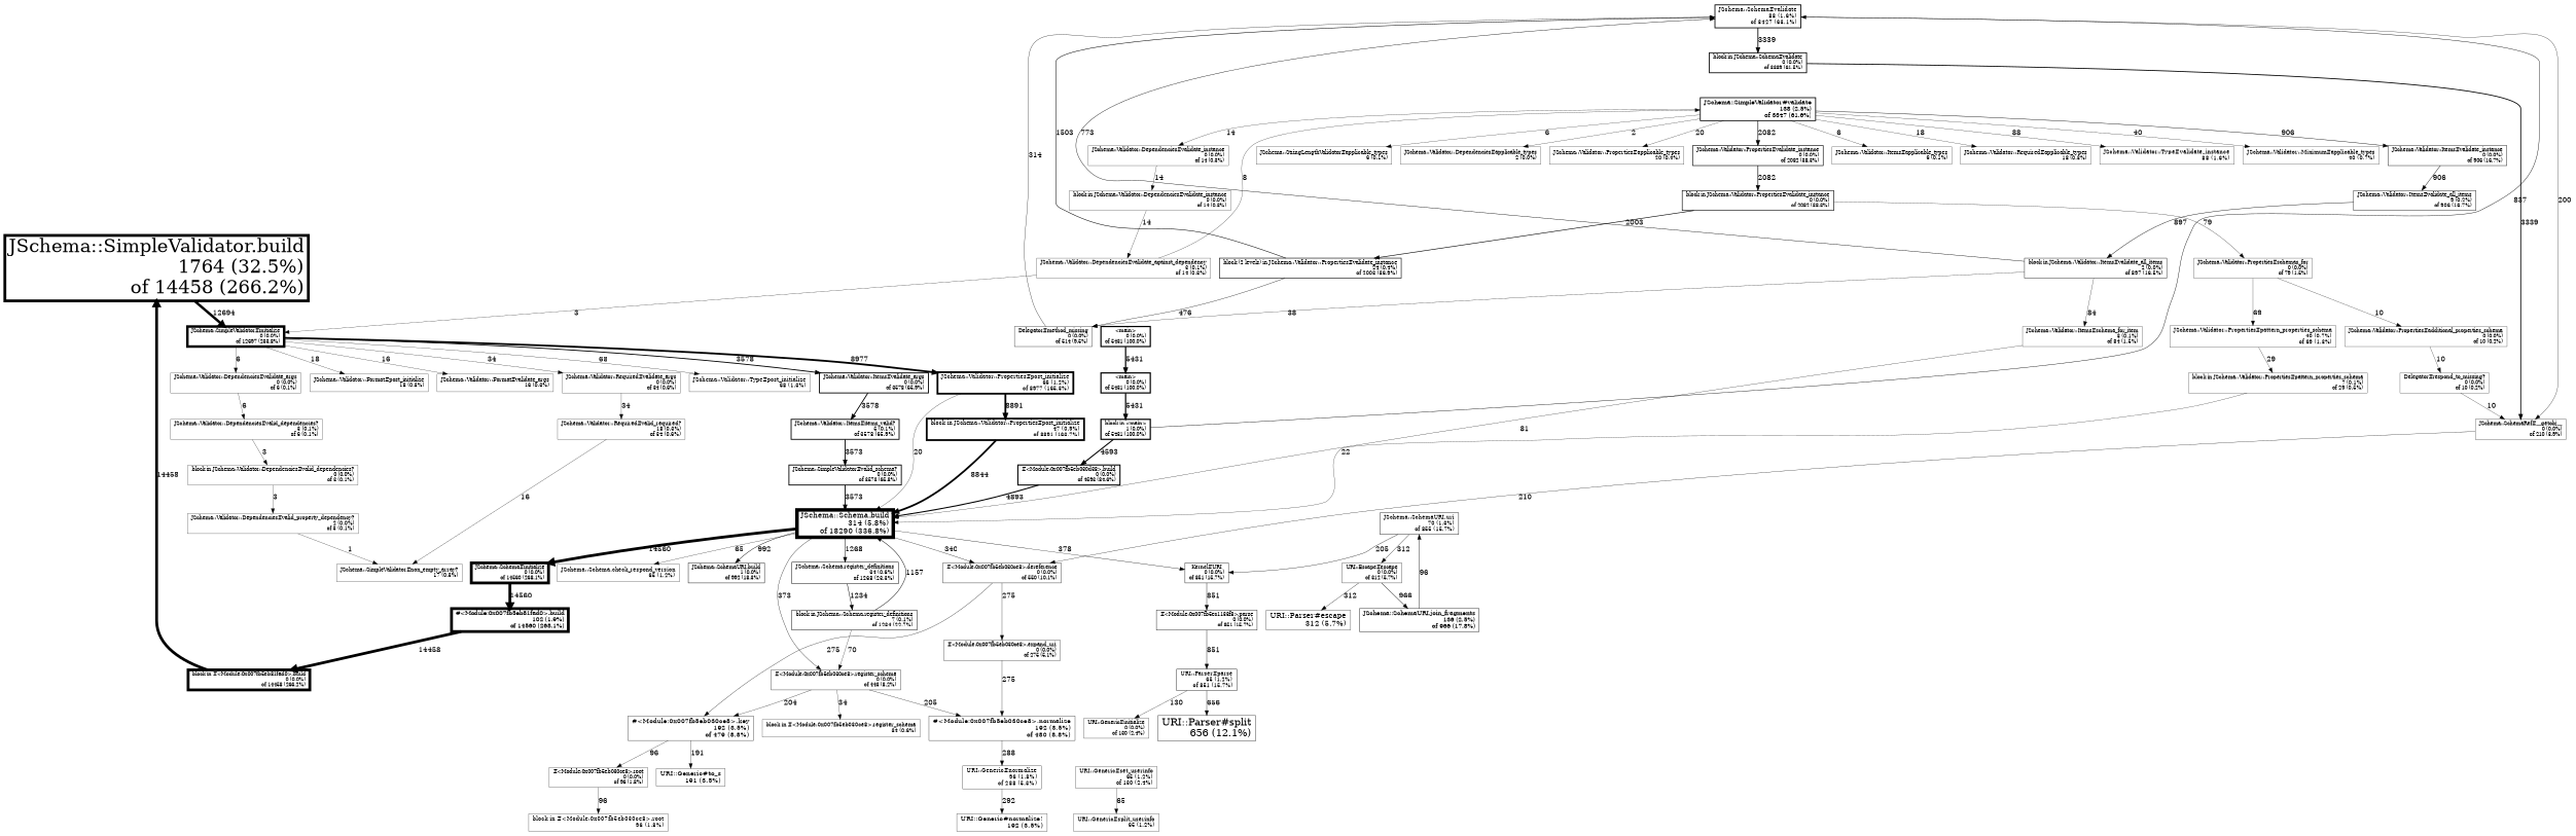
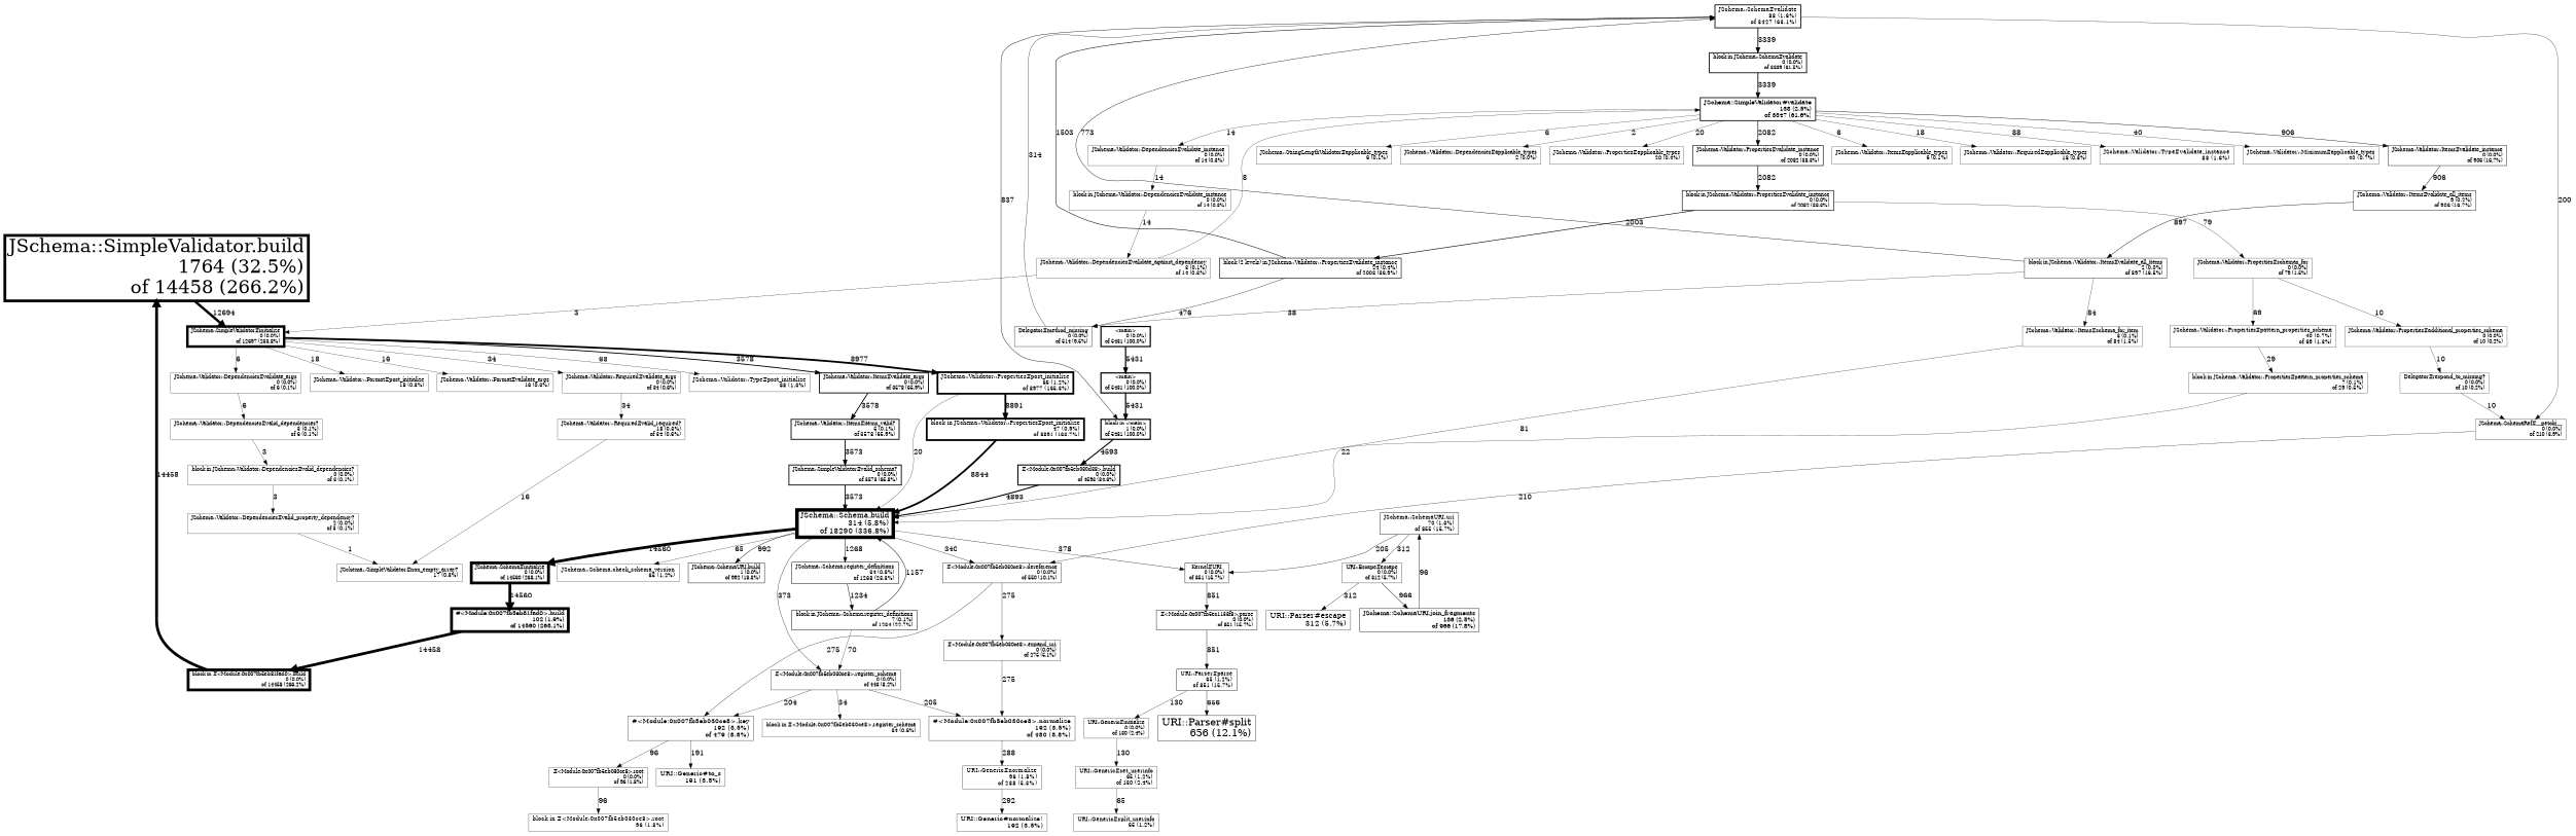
  digraph {
    node [fontsize=10.0 penwidth=0.5022095378383354 shape=box]
    edge [penwidth=0.5022095378383354 weight=6]
    n1 [fontsize=38.0 label="JSchema::SimpleValidator.build\n1764 (32.5%)\rof 14458 (266.2%)\r" penwidth=5.8242496777757315]
    n2 [label="JSchema::SimpleValidator#initialize\n0 (0.0%)\rof 12697 (233.8%)\r" penwidth=5.1757503222242685]
    n3 [fontsize=11.079365079365079 label="JSchema::Validator::Type#post_initialize\n68 (1.3%)\r" penwidth=0.5250414288344688]
    n4 [fontsize=11.047619047619047 label="JSchema::Validator::Properties#post_initialize\n66 (1.2%)\rof 8977 (165.3%)\r" penwidth=3.8058368624562697]
    n5 [fontsize=10.285714285714286 label="JSchema::Validator::Format#post_initialize\n18 (0.3%)\r" penwidth=0.5066286135150064]
    n6 [fontsize=10.253968253968253 label="JSchema::Validator::Format#validate_args\n16 (0.3%)\r" penwidth=0.5058921009022279]
    n7 [label="JSchema::Validator::Dependencies#validate_args\n0 (0.0%)\rof 6 (0.1%)\r"]
    n8 [label="JSchema::Validator::Required#validate_args\n0 (0.0%)\rof 34 (0.6%)\r" penwidth=0.5125207144172343]
    n9 [label="JSchema::Validator::Items#validate_args\n0 (0.0%)\rof 3578 (65.9%)\r" penwidth=1.8176210642607256]
    n10 [fontsize=14.984126984126984 label="JSchema::Schema.build\n314 (5.8%)\rof 18290 (336.8%)\r" penwidth=7.235407843859326]
    n11 [fontsize=10.746031746031747 label="block in JSchema::Validator::Properties#post_initialize\n47 (0.9%)\rof 8891 (163.7%)\r" penwidth=3.774166820106794]
    n12 [fontsize=10.047619047619047 label="JSchema::Validator::Dependencies#valid_dependencies?\n3 (0.1%)\rof 6 (0.1%)\r"]
    n13 [fontsize=10.285714285714286 label="JSchema::Validator::Required#valid_required?\n18 (0.3%)\rof 34 (0.6%)\r" penwidth=0.5125207144172343]
    n14 [fontsize=10.079365079365079 label="JSchema::Validator::Items#items_valid?\n5 (0.1%)\rof 3578 (65.9%)\r" penwidth=1.8176210642607256]
    n15 [fontsize=20.41269841269841 label="URI::Parser#split\n656 (12.1%)\r" penwidth=0.741576136991346]
-   n16 [fontsize=11.031746031746032 label="JSchema::Schema.check_respond_version\n65 (1.2%)\r" penwidth=0.523936659915301]
+   n16 [fontsize=11.031746031746032 label="JSchema::Schema.check_schema_version\n65 (1.2%)\r" penwidth=0.523936659915301]
    n17 [fontsize=10.015873015873016 label="JSchema::SchemaURI.build\n1 (0.0%)\rof 992 (18.3%)\r" penwidth=0.8653102559381329]
    n18 [label="JSchema::Schema#initialize\n0 (0.0%)\rof 14560 (268.1%)\r" penwidth=5.861811821027435]
    n19 [label="#<Module:0x007fb5eb030ce8>.dereference\n0 (0.0%)\rof 550 (10.1%)\r" penwidth=0.7025409685140858]
    n20 [label="Kernel#URI\n0 (0.0%)\rof 851 (15.7%)\r" penwidth=0.8133861167372491]
    n21 [fontsize=10.53968253968254 label="JSchema::Schema.register_definitions\n34 (0.6%)\rof 1268 (23.3%)\r" penwidth=0.9669489965015651]
    n22 [label="#<Module:0x007fb5eb030ce8>.register_schema\n0 (0.0%)\rof 443 (8.2%)\r" penwidth=0.6631375437304363]
    n23 [fontsize=11.619047619047619 label="#<Module:0x007fb5eb81fad0>.build\n102 (1.9%)\rof 14560 (268.1%)\r" penwidth=5.861811821027435]
    n24 [fontsize=13.047619047619047 label="#<Module:0x007fb5eb030ce8>.key\n192 (3.5%)\rof 479 (8.8%)\r" penwidth=0.6763947707604493]
    n25 [label="#<Module:0x007fb5eb030ce8>.expand_uri\n0 (0.0%)\rof 275 (5.1%)\r" penwidth=0.6012704842570429]
    n26 [label="#<Module:0x007fb5ec1133f8>.parse\n0 (0.0%)\rof 851 (15.7%)\r" penwidth=0.8133861167372491]
    n27 [fontsize=10.11111111111111 label="block in JSchema::Schema.register_definitions\n7 (0.1%)\rof 1234 (22.7%)\r" penwidth=0.9544282820843306]
    n28 [fontsize=13.047619047619047 label="#<Module:0x007fb5eb030ce8>.normalize\n192 (3.5%)\rof 480 (8.8%)\r" penwidth=0.6767630270668386]
    n29 [fontsize=10.53968253968254 label="block in #<Module:0x007fb5eb030ce8>.register_schema\n34 (0.6%)\r" penwidth=0.5125207144172343]
    n30 [fontsize=12.158730158730158 label="JSchema::SchemaURI.join_fragments\n136 (2.5%)\rof 966 (17.8%)\r" penwidth=0.8557355919720125]
    n31 [fontsize=11.11111111111111 label="JSchema::SchemaURI.uri\n70 (1.3%)\rof 855 (15.7%)\r" penwidth=0.8148591419628062]
    n32 [label="URI::Escape#escape\n0 (0.0%)\rof 312 (5.7%)\r" penwidth=0.614895967593445]
    n33 [label="block in #<Module:0x007fb5eb81fad0>.build\n0 (0.0%)\rof 14458 (266.2%)\r" penwidth=5.8242496777757315]
    n34 [label="#<Module:0x007fb5eb030ce8>.root\n0 (0.0%)\rof 96 (1.8%)\r" penwidth=0.5353526054133677]
    n35 [fontsize=13.031746031746032 label="URI::Generic#to_s\n191 (3.5%)\r" penwidth=0.5703369545203462]
    n36 [fontsize=11.031746031746032 label="URI::Parser#parse\n65 (1.2%)\rof 851 (15.7%)\r" penwidth=0.8133861167372491]
    n37 [fontsize=11.523809523809524 label="URI::Generic#normalize\n96 (1.8%)\rof 288 (5.3%)\r" penwidth=0.6060578162401031]
    n38 [fontsize=14.952380952380953 label="URI::Parser#escape\n312 (5.7%)\r" penwidth=0.614895967593445]
    n39 [fontsize=13.047619047619047 label="URI::Generic#normalize!\n192 (3.5%)\r" penwidth=0.5707052108267354]
    n40 [fontsize=11.523809523809524 label="block in #<Module:0x007fb5eb030ce8>.root\n96 (1.8%)\r" penwidth=0.5353526054133677]
    n41 [fontsize=12.19047619047619 label="JSchema::SimpleValidator#validate\n138 (2.5%)\rof 3347 (61.6%)\r" penwidth=1.7325538574848094]
    n42 [fontsize=10.317460317460318 label="JSchema::Validator::Properties#applicable_types\n20 (0.4%)\r" penwidth=0.507365126127785]
    n43 [label="JSchema::Validator::Properties#validate_instance\n0 (0.0%)\rof 2082 (38.3%)\r" penwidth=1.266709629902412]
    n44 [fontsize=10.095238095238095 label="JSchema::Validator::Items#applicable_types\n6 (0.1%)\r"]
    n45 [label="JSchema::Validator::Items#validate_instance\n0 (0.0%)\rof 906 (16.7%)\r" penwidth=0.8336402135886577]
    n46 [fontsize=10.285714285714286 label="JSchema::Validator::Required#applicable_types\n18 (0.3%)\r" penwidth=0.5066286135150064]
    n47 [fontsize=11.396825396825397 label="JSchema::Validator::Type#validate_instance\n88 (1.6%)\r" penwidth=0.5324065549622538]
    n48 [fontsize=10.634920634920634 label="JSchema::Validator::Minimum#applicable_types\n40 (0.7%)\r" penwidth=0.5147302522555699]
    n49 [fontsize=10.095238095238095 label="JSchema::StringLengthValidator#applicable_types\n6 (0.1%)\r"]
    n50 [fontsize=10.031746031746032 label="JSchema::Validator::Dependencies#applicable_types\n2 (0.0%)\r" penwidth=0.5007365126127785]
    n51 [label="JSchema::Validator::Dependencies#validate_instance\n0 (0.0%)\rof 14 (0.3%)\r" penwidth=0.5051555882894495]
    n52 [label="block in JSchema::Validator::Properties#validate_instance\n0 (0.0%)\rof 2082 (38.3%)\r" penwidth=1.266709629902412]
    n53 [fontsize=10.142857142857142 label="JSchema::Validator::Items#validate_all_items\n9 (0.2%)\rof 906 (16.7%)\r" penwidth=0.8336402135886577]
    n54 [label="block in JSchema::Validator::Dependencies#validate_instance\n0 (0.0%)\rof 14 (0.3%)\r" penwidth=0.5051555882894495]
    n55 [fontsize=10.380952380952381 label="block (2 levels) in JSchema::Validator::Properties#validate_instance\n24 (0.4%)\rof 2003 (36.9%)\r" penwidth=1.2376173816976617]
    n56 [label="JSchema::Validator::Properties#schemas_for\n0 (0.0%)\rof 79 (1.5%)\r" penwidth=0.5290922482047505]
    n57 [fontsize=10.031746031746032 label="block in JSchema::Validator::Items#validate_all_items\n2 (0.0%)\rof 897 (16.5%)\r" penwidth=0.8303259068311545]
    n58 [fontsize=10.047619047619047 label="JSchema::Validator::Dependencies#validate_against_dependency\n3 (0.1%)\rof 14 (0.3%)\r" penwidth=0.5051555882894495]
    n59 [fontsize=11.396825396825397 label="JSchema::Schema#validate\n88 (1.6%)\rof 3427 (63.1%)\r" penwidth=1.7620143619959492]
    n60 [label="block in JSchema::Schema#validate\n0 (0.0%)\rof 3339 (61.5%)\r" penwidth=1.7296078070336955]
    n61 [label="JSchema::SchemaRef#__getobj__\n0 (0.0%)\rof 210 (3.9%)\r" penwidth=0.5773338243417419]
    n62 [fontsize=11.031746031746032 label="URI::Generic#set_userinfo\n65 (1.2%)\rof 130 (2.4%)\r" penwidth=0.5478733198306021]
    n63 [fontsize=11.031746031746032 label="URI::Generic#split_userinfo\n65 (1.2%)\r" penwidth=0.523936659915301]
    n64 [label="URI::Generic#initialize\n0 (0.0%)\rof 130 (2.4%)\r" penwidth=0.5478733198306021]
    n65 [fontsize=10.634920634920634 label="JSchema::Validator::Properties#pattern_properties_schema\n40 (0.7%)\rof 69 (1.3%)\r" penwidth=0.5254096851408581]
    n66 [fontsize=10.11111111111111 label="block in JSchema::Validator::Properties#pattern_properties_schema\n7 (0.1%)\rof 29 (0.5%)\r" penwidth=0.5106794328852882]
    n67 [label="Delegator#method_missing\n0 (0.0%)\rof 514 (9.5%)\r" penwidth=0.6892837414840729]
    n68 [fontsize=10.26984126984127 label="JSchema::SimpleValidator#non_empty_array?\n17 (0.3%)\r" penwidth=0.5062603572086172]
    n69 [fontsize=10.047619047619047 label="JSchema::Validator::Items#schema_for_item\n3 (0.1%)\rof 84 (1.5%)\r" penwidth=0.5309335297366967]
    n70 [label="JSchema::SimpleValidator#valid_schema?\n0 (0.0%)\rof 3573 (65.8%)\r" penwidth=1.8157797827287792]
    n71 [label="block in JSchema::Validator::Dependencies#valid_dependencies?\n0 (0.0%)\rof 3 (0.1%)\r" penwidth=0.5011047689191678]
    n72 [fontsize=10.031746031746032 label="JSchema::Validator::Dependencies#valid_property_dependency?\n2 (0.0%)\rof 3 (0.1%)\r" penwidth=0.5011047689191678]
    n73 [fontsize=10.015873015873016 label="block in <main>\n1 (0.0%)\rof 5431 (100.0%)\r" penwidth=2.5]
    n74 [label="#<Module:0x007fb5eb030d38>.build\n0 (0.0%)\rof 4593 (84.6%)\r" penwidth=2.1914012152458113]
    n75 [label="JSchema::Validator::Properties#additional_properties_schema\n0 (0.0%)\rof 10 (0.2%)\r" penwidth=0.5036825630638925]
    n76 [label="Delegator#respond_to_missing?\n0 (0.0%)\rof 10 (0.2%)\r" penwidth=0.5036825630638925]
    n77 [label="<main>\n0 (0.0%)\rof 5431 (100.0%)\r" penwidth=2.5]
    n78 [label="<main>\n0 (0.0%)\rof 5431 (100.0%)\r" penwidth=2.5]
    n1 -> n2 [label=12694 penwidth=5.1746455533051 weight=12694]
    n2 -> n3 [label=68 penwidth=0.5250414288344688 weight=68]
    n2 -> n4 [label=8977 penwidth=3.8058368624562697 weight=8977]
    n2 -> n5 [label=18 penwidth=0.5066286135150064 weight=18]
    n2 -> n6 [label=16 penwidth=0.5058921009022279 weight=16]
    n2 -> n7 [label=6]
    n2 -> n8 [label=34 penwidth=0.5125207144172343 weight=34]
    n2 -> n9 [label=3578 penwidth=1.8176210642607256 weight=3578]
    n4 -> n10 [label=20 penwidth=0.507365126127785 weight=20]
    n4 -> n11 [label=8891 penwidth=3.774166820106794 weight=8891]
    n7 -> n12 [label=6]
    n8 -> n13 [label=34 penwidth=0.5125207144172343 weight=34]
    n9 -> n14 [label=3578 penwidth=1.8176210642607256 weight=3578]
    n10 -> n16 [label=65 penwidth=0.523936659915301 weight=65]
    n10 -> n17 [label=992 penwidth=0.8653102559381329 weight=992]
    n10 -> n18 [label=14560 penwidth=5.861811821027435 weight=14560]
    n10 -> n19 [label=340 penwidth=0.6252071441723439 weight=340]
    n10 -> n20 [label=378 penwidth=0.6392008838151353 weight=378]
    n10 -> n21 [label=1268 penwidth=0.9669489965015651 weight=1268]
    n10 -> n22 [label=373 penwidth=0.6373596022831891 weight=373]
    n11 -> n10 [label=8844 penwidth=3.7568587737064996 weight=8844]
    n12 -> n71 [label=3 penwidth=0.5011047689191678 weight=3]
    n13 -> n68 [label=16 penwidth=0.5058921009022279 weight=16]
    n14 -> n70 [label=3573 penwidth=1.8157797827287792 weight=3573]
    n18 -> n23 [label=14560 penwidth=5.861811821027435 weight=14560]
    n19 -> n24 [label=275 penwidth=0.6012704842570429 weight=275]
    n19 -> n25 [label=275 penwidth=0.6012704842570429 weight=275]
    n20 -> n26 [label=851 penwidth=0.8133861167372491 weight=851]
    n21 -> n27 [label=1234 penwidth=0.9544282820843306 weight=1234]
    n22 -> n24 [label=204 penwidth=0.5751242865034064 weight=204]
    n22 -> n28 [label=205 penwidth=0.5754925428097957 weight=205]
    n22 -> n29 [label=34 penwidth=0.5125207144172343 weight=34]
    n23 -> n33 [label=14458 penwidth=5.8242496777757315 weight=14458]
    n24 -> n34 [label=96 penwidth=0.5353526054133677 weight=96]
    n24 -> n35 [label=191 penwidth=0.5703369545203462 weight=191]
    n25 -> n28 [label=275 penwidth=0.6012704842570429 weight=275]
    n26 -> n36 [label=851 penwidth=0.8133861167372491 weight=851]
    n27 -> n10 [label=1157 penwidth=0.9260725464923587 weight=1157]
    n27 -> n22 [label=70 penwidth=0.5257779414472473 weight=70]
    n28 -> n37 [label=288 penwidth=0.6060578162401031 weight=288]
    n30 -> n31 [label=96 penwidth=0.8056527343030749 weight=830]
    n31 -> n20 [label=205 penwidth=0.6741852329221139 weight=473]
    n31 -> n32 [label=312 penwidth=0.614895967593445 weight=312]
    n32 -> n30 [label=966 penwidth=0.8557355919720125 weight=966]
    n32 -> n38 [label=312 penwidth=0.614895967593445 weight=312]
    n33 -> n1 [label=14458 penwidth=5.8242496777757315 weight=14458]
    n34 -> n40 [label=96 penwidth=0.5353526054133677 weight=96]
    n36 -> n15 [label=656 penwidth=0.741576136991346 weight=656]
    n36 -> n64 [label=130 penwidth=0.5478733198306021 weight=130]
    n37 -> n39 [label=292 penwidth=0.5707052108267354 weight=192]
    n41 -> n42 [label=20 penwidth=0.507365126127785 weight=20]
    n41 -> n43 [label=2082 penwidth=1.266709629902412 weight=2082]
    n41 -> n44 [label=6]
    n41 -> n45 [label=906 penwidth=0.8336402135886577 weight=906]
    n41 -> n46 [label=18 penwidth=0.5066286135150064 weight=18]
    n41 -> n47 [label=88 penwidth=0.5324065549622538 weight=88]
    n41 -> n48 [label=40 penwidth=0.5147302522555699 weight=40]
    n41 -> n49 [label=6]
    n41 -> n50 [label=2 penwidth=0.5007365126127785 weight=2]
    n41 -> n51 [label=14 penwidth=0.5051555882894495 weight=14]
    n43 -> n52 [label=2082 penwidth=1.266709629902412 weight=2082]
    n45 -> n53 [label=906 penwidth=0.8336402135886577 weight=906]
    n51 -> n54 [label=14 penwidth=0.5051555882894495 weight=14]
    n52 -> n55 [label=2003 penwidth=1.2376173816976617 weight=2003]
    n52 -> n56 [label=79 penwidth=0.5290922482047505 weight=79]
    n53 -> n57 [label=897 penwidth=0.8303259068311545 weight=897]
    n54 -> n58 [label=14 penwidth=0.5051555882894495 weight=14]
    n55 -> n59 [label=1503 penwidth=1.0534892285030382 weight=1503]
    n55 -> n67 [label=476 penwidth=0.6752900018412815 weight=476]
    n56 -> n65 [label=69 penwidth=0.5254096851408581 weight=69]
    n56 -> n75 [label=10 penwidth=0.5036825630638925 weight=10]
    n57 -> n59 [label=773 penwidth=0.7846621248388879 weight=773]
    n57 -> n67 [label=38 penwidth=0.5139937396427914 weight=38]
    n57 -> n69 [label=84 penwidth=0.5309335297366967 weight=84]
    n58 -> n2 [label=3 penwidth=0.5011047689191678 weight=3]
    n58 -> n41 [label=8 penwidth=0.502946050451114 weight=8]
    n59 -> n60 [label=3339 penwidth=1.7296078070336955 weight=3339]
    n59 -> n61 [label=200 penwidth=0.5736512612778494 weight=200]
-   n60 -> n61 [label=3339 penwidth=1.7296078070336955 weight=3339]
+   n60 -> n41 [label=3339 penwidth=1.7296078070336955 weight=3339]
    n61 -> n19 [label=210 penwidth=0.5773338243417419 weight=210]
    n62 -> n63 [label=65 penwidth=0.523936659915301 weight=65]
+   n64 -> n62 [label=130 penwidth=0.5478733198306021 weight=130]
    n65 -> n66 [label=29 penwidth=0.5106794328852882 weight=29]
    n66 -> n10 [label=22 penwidth=0.5081016387405635 weight=22]
    n67 -> n59 [label=314 penwidth=0.6156324802062235 weight=314]
    n69 -> n10 [label=81 penwidth=0.5298287608175289 weight=81]
    n70 -> n10 [label=3573 penwidth=1.8157797827287792 weight=3573]
    n71 -> n72 [label=3 penwidth=0.5011047689191678 weight=3]
    n72 -> n68 [label=1 penwidth=0.5003682563063893 weight=1]
-   n73 -> n59 [label=837 penwidth=0.8082305284477997 weight=837]
+   n59 -> n73 [label=837 penwidth=0.8082305284477997 weight=837]
    n73 -> n74 [label=4593 penwidth=2.1914012152458113 weight=4593]
    n74 -> n10 [label=4893 penwidth=2.1914012152458113 weight=4593]
    n75 -> n76 [label=10 penwidth=0.5036825630638925 weight=10]
    n76 -> n61 [label=10 penwidth=0.5036825630638925 weight=10]
    n77 -> n78 [label=5431 penwidth=2.5 weight=5431]
    n78 -> n73 [label=5431 penwidth=2.5 weight=5431]
  }
